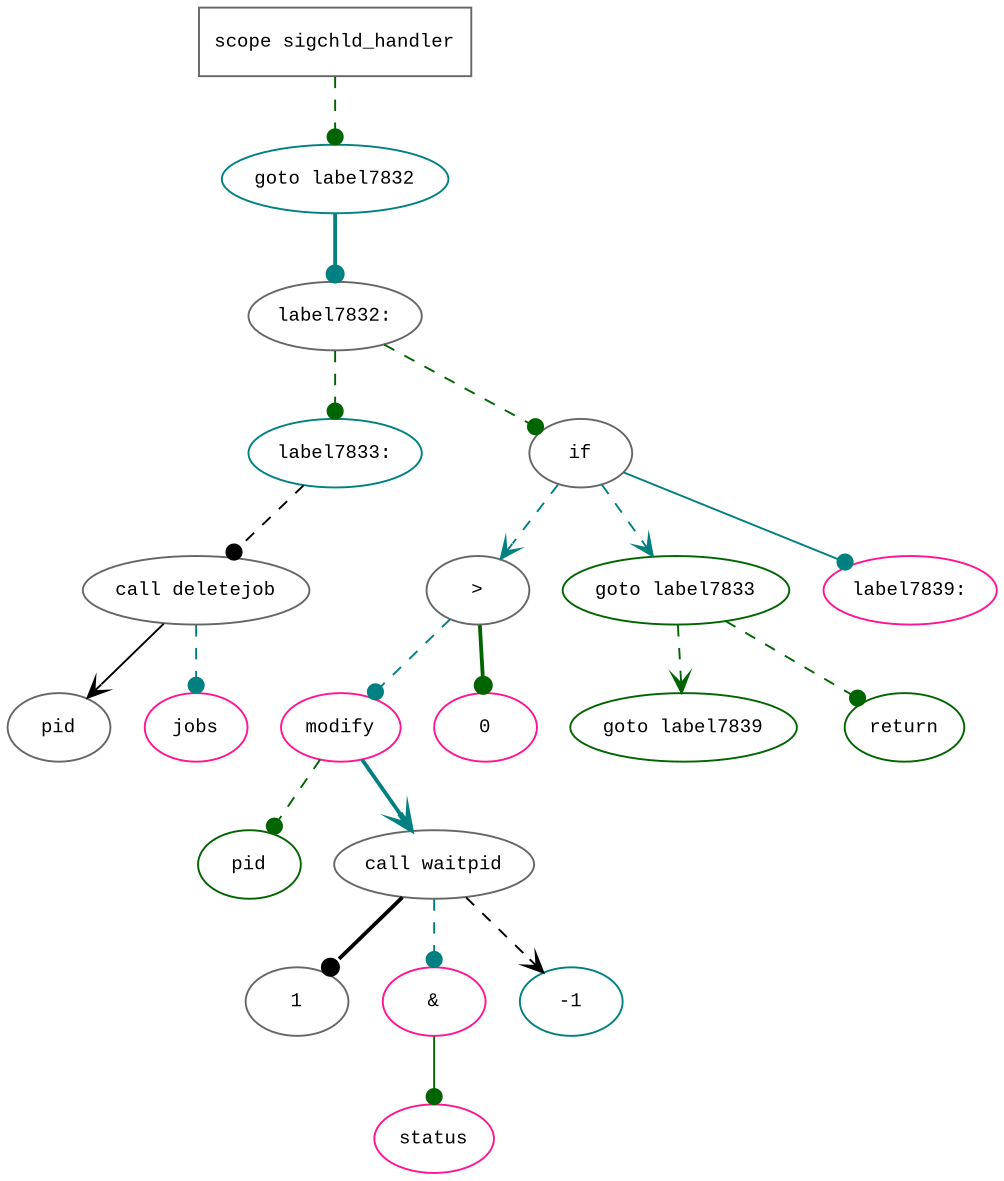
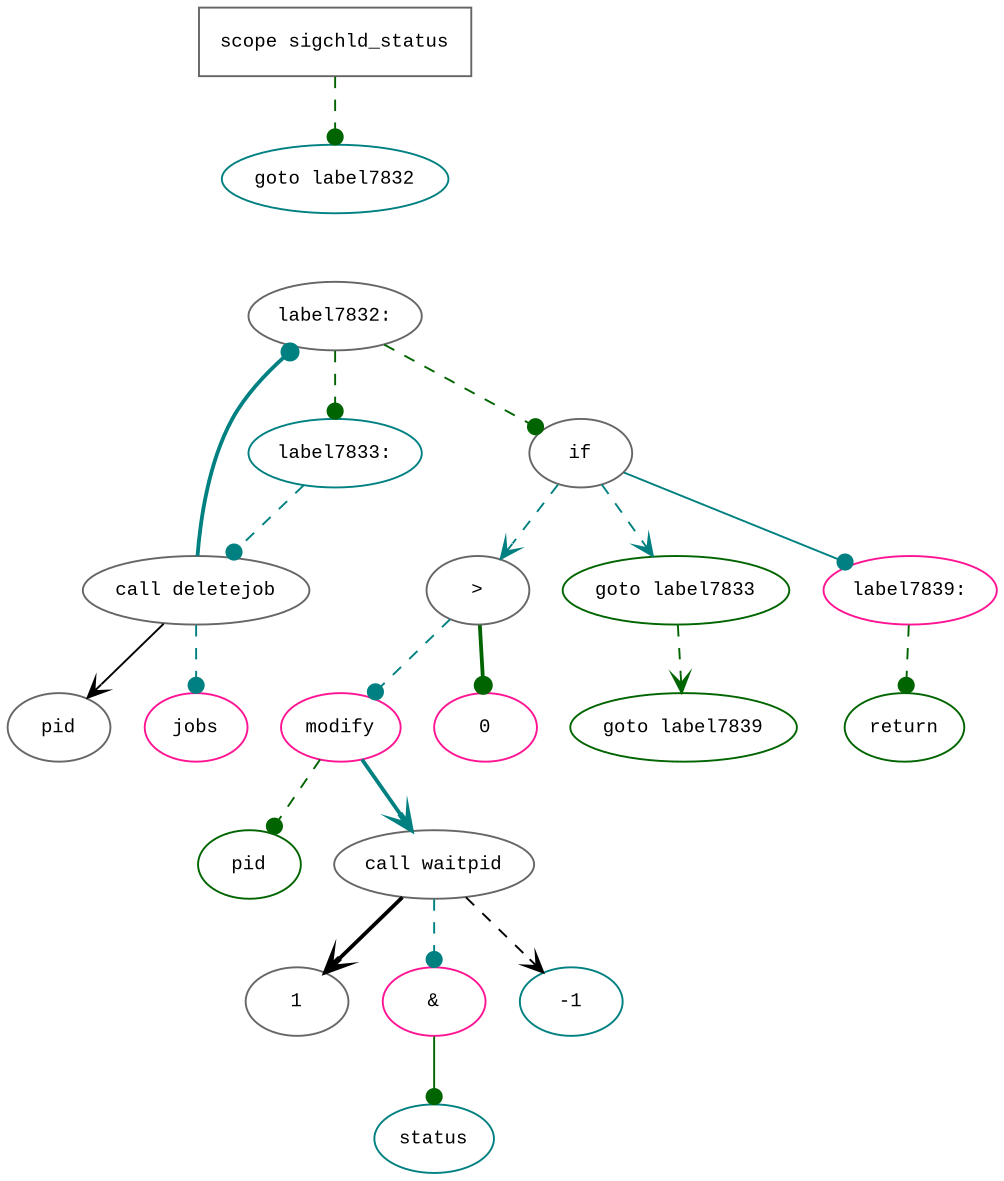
  digraph {
    fontname="Times New Roman"
    fontsize=10
    node [color=gray40 fontname="Courier New" fontsize=10 shape=ellipse]
    edge [arrowhead=dot color=teal fontname="Times New Roman" fontsize=10 style=dashed]
-   n1 [label="scope sigchld_handler" shape=box]
+   n1 [label="scope sigchld_status" shape=box]
    n2 [color=teal label="goto label7832"]
    n3 [color=teal label="label7833:"]
    n4 [label="call deletejob"]
    n5 [label=pid]
    n6 [color=deeppink label=jobs]
    n7 [label="label7832:"]
    n8 [label=if]
    n9 [label=">"]
    n10 [color=darkgreen label="goto label7833"]
    n11 [color=deeppink label="label7839:"]
    n12 [color=deeppink label=modify]
    n13 [color=deeppink label=0]
    n14 [color=darkgreen label="goto label7839"]
    n15 [color=darkgreen label=return]
    n16 [color=darkgreen label=pid]
    n17 [label="call waitpid"]
    n18 [label=1]
    n19 [color=deeppink label="&"]
    n20 [color=teal label=-1]
-   n21 [color=deeppink label=status]
+   n21 [color=teal label=status]
    n1 -> n2 [color=darkgreen]
-   n3 -> n4 [color=black]
+   n3 -> n4
    n4 -> n5 [arrowhead=vee color=black style=solid]
    n4 -> n6
-   n2 -> n7 [style=bold]
+   n4 -> n7 [style=bold]
    n7 -> n3 [color=darkgreen]
    n7 -> n8 [color=darkgreen]
    n8 -> n9 [arrowhead=vee]
    n8 -> n10 [arrowhead=vee]
    n8 -> n11 [style=solid]
    n9 -> n12
    n9 -> n13 [color=darkgreen style=bold]
    n10 -> n14 [arrowhead=vee color=darkgreen]
-   n10 -> n15 [color=darkgreen]
+   n11 -> n15 [color=darkgreen]
    n12 -> n16 [color=darkgreen]
    n12 -> n17 [arrowhead=vee style=bold]
-   n17 -> n18 [color=black style=bold]
+   n17 -> n18 [arrowhead=vee color=black style=bold]
    n17 -> n19
    n17 -> n20 [arrowhead=vee color=black]
    n19 -> n21 [color=darkgreen style=solid]
  }
